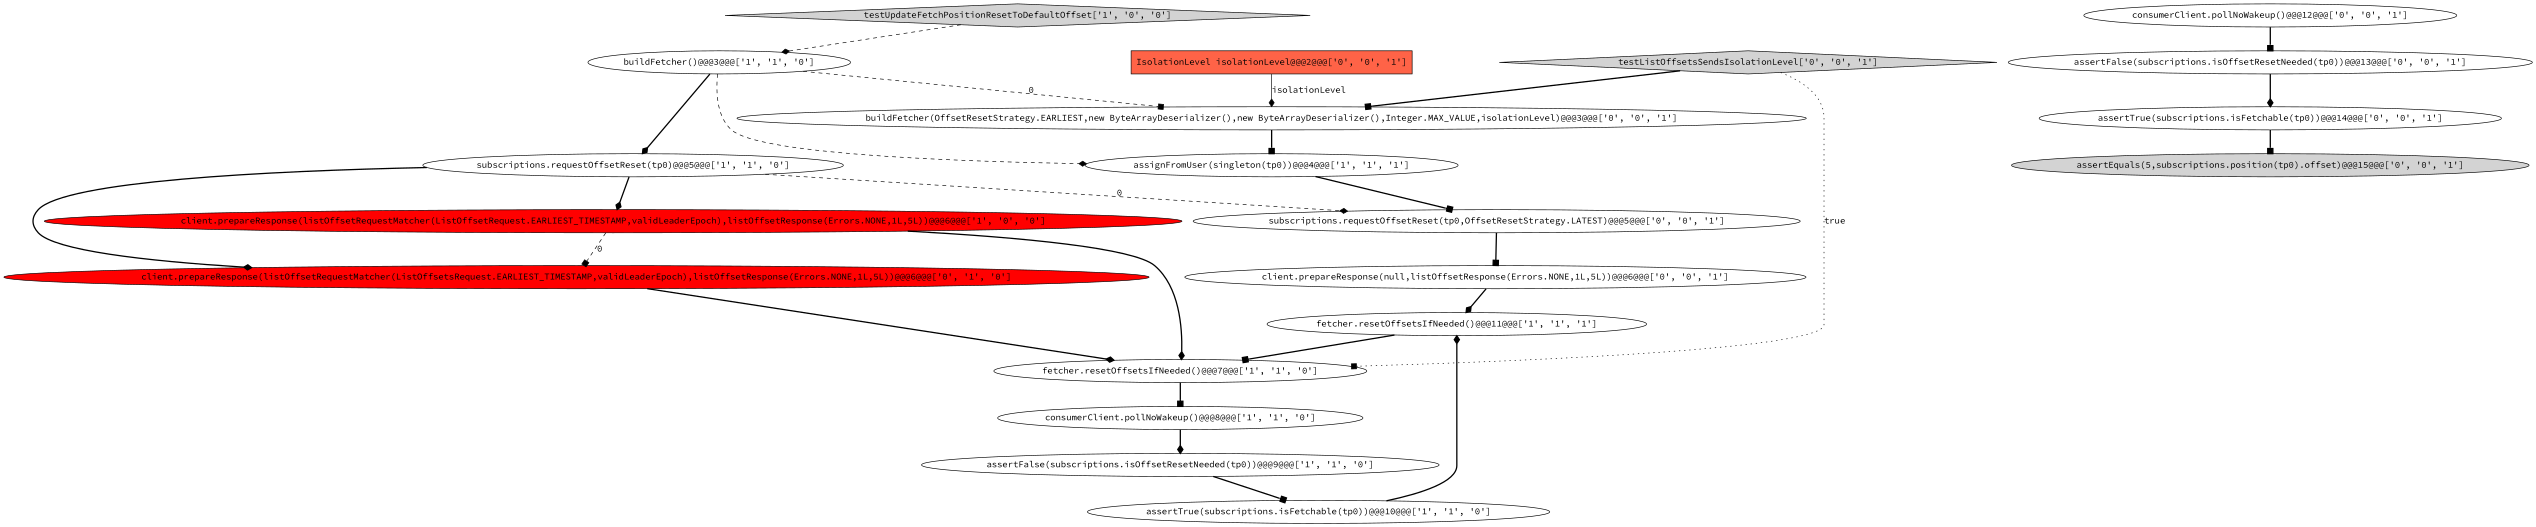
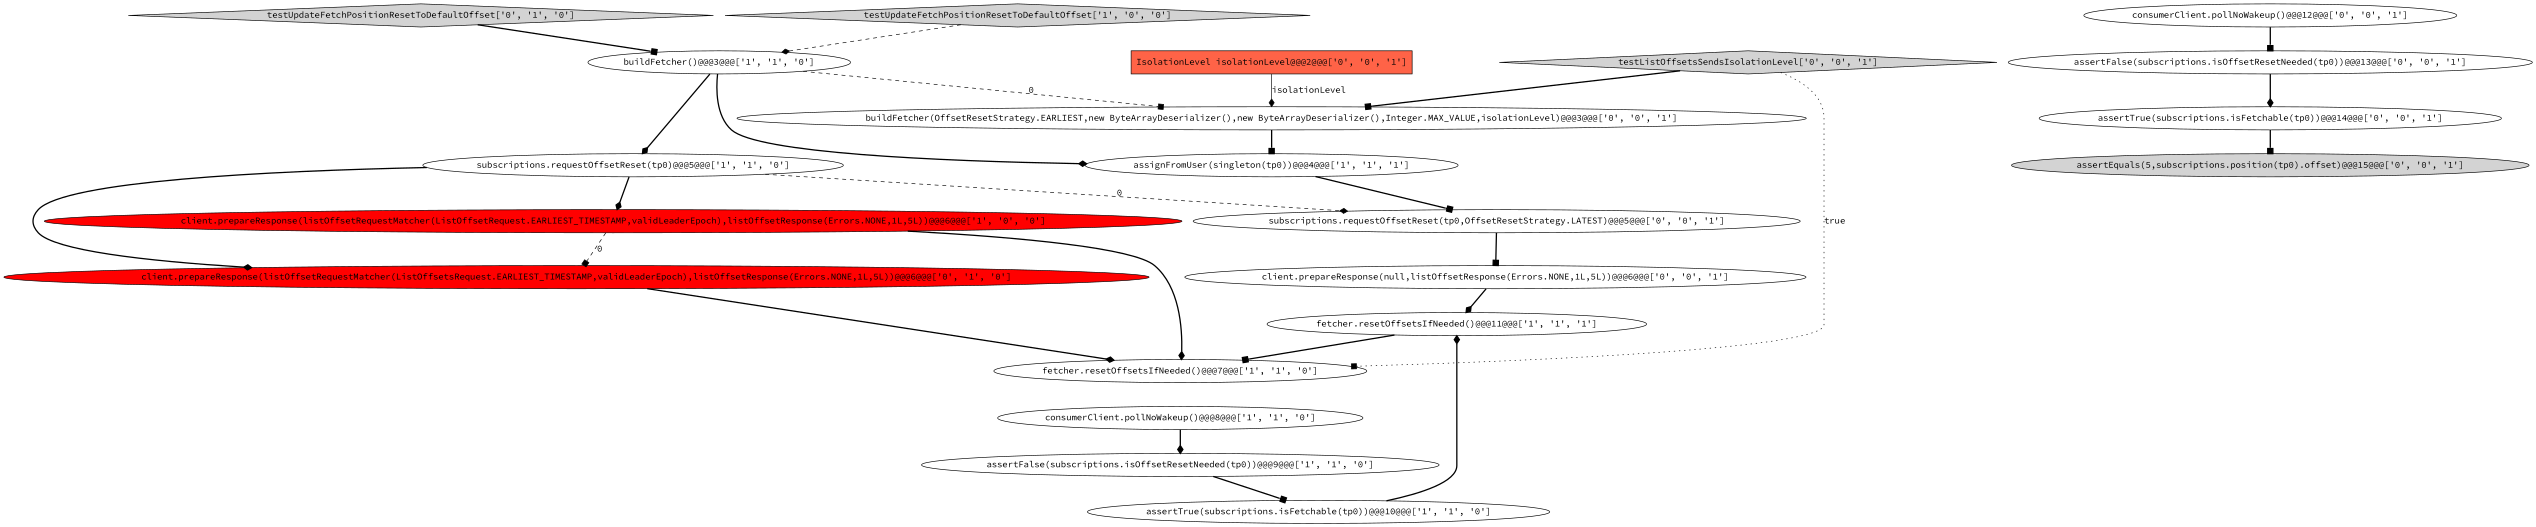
  digraph {
    fontname="Source Code Pro"
    node [fillcolor=white fontname="Source Code Pro" shape=ellipse style=filled]
    edge [arrowhead=box fontname="Source Code Pro" style=bold]
+   n1 [fillcolor=lightgray label="testUpdateFetchPositionResetToDefaultOffset['0', '1', '0']" shape=diamond]
    n2 [label="buildFetcher()@@@3@@@['1', '1', '0']"]
    n3 [label="buildFetcher(OffsetResetStrategy.EARLIEST,new ByteArrayDeserializer(),new ByteArrayDeserializer(),Integer.MAX_VALUE,isolationLevel)@@@3@@@['0', '0', '1']"]
    n4 [label="assignFromUser(singleton(tp0))@@@4@@@['1', '1', '1']"]
    n5 [label="subscriptions.requestOffsetReset(tp0)@@@5@@@['1', '1', '0']"]
    n6 [fillcolor=lightgray label="testListOffsetsSendsIsolationLevel['0', '0', '1']" shape=diamond]
    n7 [label="fetcher.resetOffsetsIfNeeded()@@@7@@@['1', '1', '0']"]
    n8 [fillcolor=tomato label="IsolationLevel isolationLevel@@@2@@@['0', '0', '1']" shape=box]
    n9 [fillcolor=lightgray label="testUpdateFetchPositionResetToDefaultOffset['1', '0', '0']" shape=diamond]
    n10 [label="subscriptions.requestOffsetReset(tp0,OffsetResetStrategy.LATEST)@@@5@@@['0', '0', '1']"]
    n11 [label="client.prepareResponse(null,listOffsetResponse(Errors.NONE,1L,5L))@@@6@@@['0', '0', '1']"]
    n12 [fillcolor=red label="client.prepareResponse(listOffsetRequestMatcher(ListOffsetsRequest.EARLIEST_TIMESTAMP,validLeaderEpoch),listOffsetResponse(Errors.NONE,1L,5L))@@@6@@@['0', '1', '0']"]
    n13 [fillcolor=red label="client.prepareResponse(listOffsetRequestMatcher(ListOffsetRequest.EARLIEST_TIMESTAMP,validLeaderEpoch),listOffsetResponse(Errors.NONE,1L,5L))@@@6@@@['1', '0', '0']"]
    n14 [label="fetcher.resetOffsetsIfNeeded()@@@11@@@['1', '1', '1']"]
    n15 [label="consumerClient.pollNoWakeup()@@@8@@@['1', '1', '0']"]
    n16 [label="consumerClient.pollNoWakeup()@@@12@@@['0', '0', '1']"]
    n17 [label="assertFalse(subscriptions.isOffsetResetNeeded(tp0))@@@13@@@['0', '0', '1']"]
    n18 [label="assertFalse(subscriptions.isOffsetResetNeeded(tp0))@@@9@@@['1', '1', '0']"]
    n19 [label="assertTrue(subscriptions.isFetchable(tp0))@@@10@@@['1', '1', '0']"]
    n20 [label="assertTrue(subscriptions.isFetchable(tp0))@@@14@@@['0', '0', '1']"]
    n21 [fillcolor=lightgray label="assertEquals(5,subscriptions.position(tp0).offset)@@@15@@@['0', '0', '1']"]
+   n1 -> n2
    n2 -> n3 [label=0 style=dashed]
-   n2 -> n4 [arrowhead=diamond style=dashed]
+   n2 -> n4 [arrowhead=diamond]
    n2 -> n5 [arrowhead=diamond]
    n3 -> n4
    n4 -> n10
    n5 -> n10 [arrowhead=diamond label=0 style=dashed]
    n5 -> n12 [arrowhead=diamond]
    n5 -> n13 [arrowhead=diamond]
    n6 -> n3
    n6 -> n7 [label=true style=dotted]
-   n7 -> n15
    n8 -> n3 [arrowhead=diamond label=isolationLevel style=solid]
    n9 -> n2 [arrowhead=diamond style=dashed]
    n10 -> n11
    n11 -> n14 [arrowhead=diamond]
    n12 -> n7 [arrowhead=diamond]
    n13 -> n7 [arrowhead=diamond]
    n13 -> n12 [label=0 style=dashed]
    n14 -> n7
    n15 -> n18 [arrowhead=diamond]
    n16 -> n17
    n17 -> n20 [arrowhead=diamond]
    n18 -> n19
    n19 -> n14 [arrowhead=diamond]
    n20 -> n21
  }
